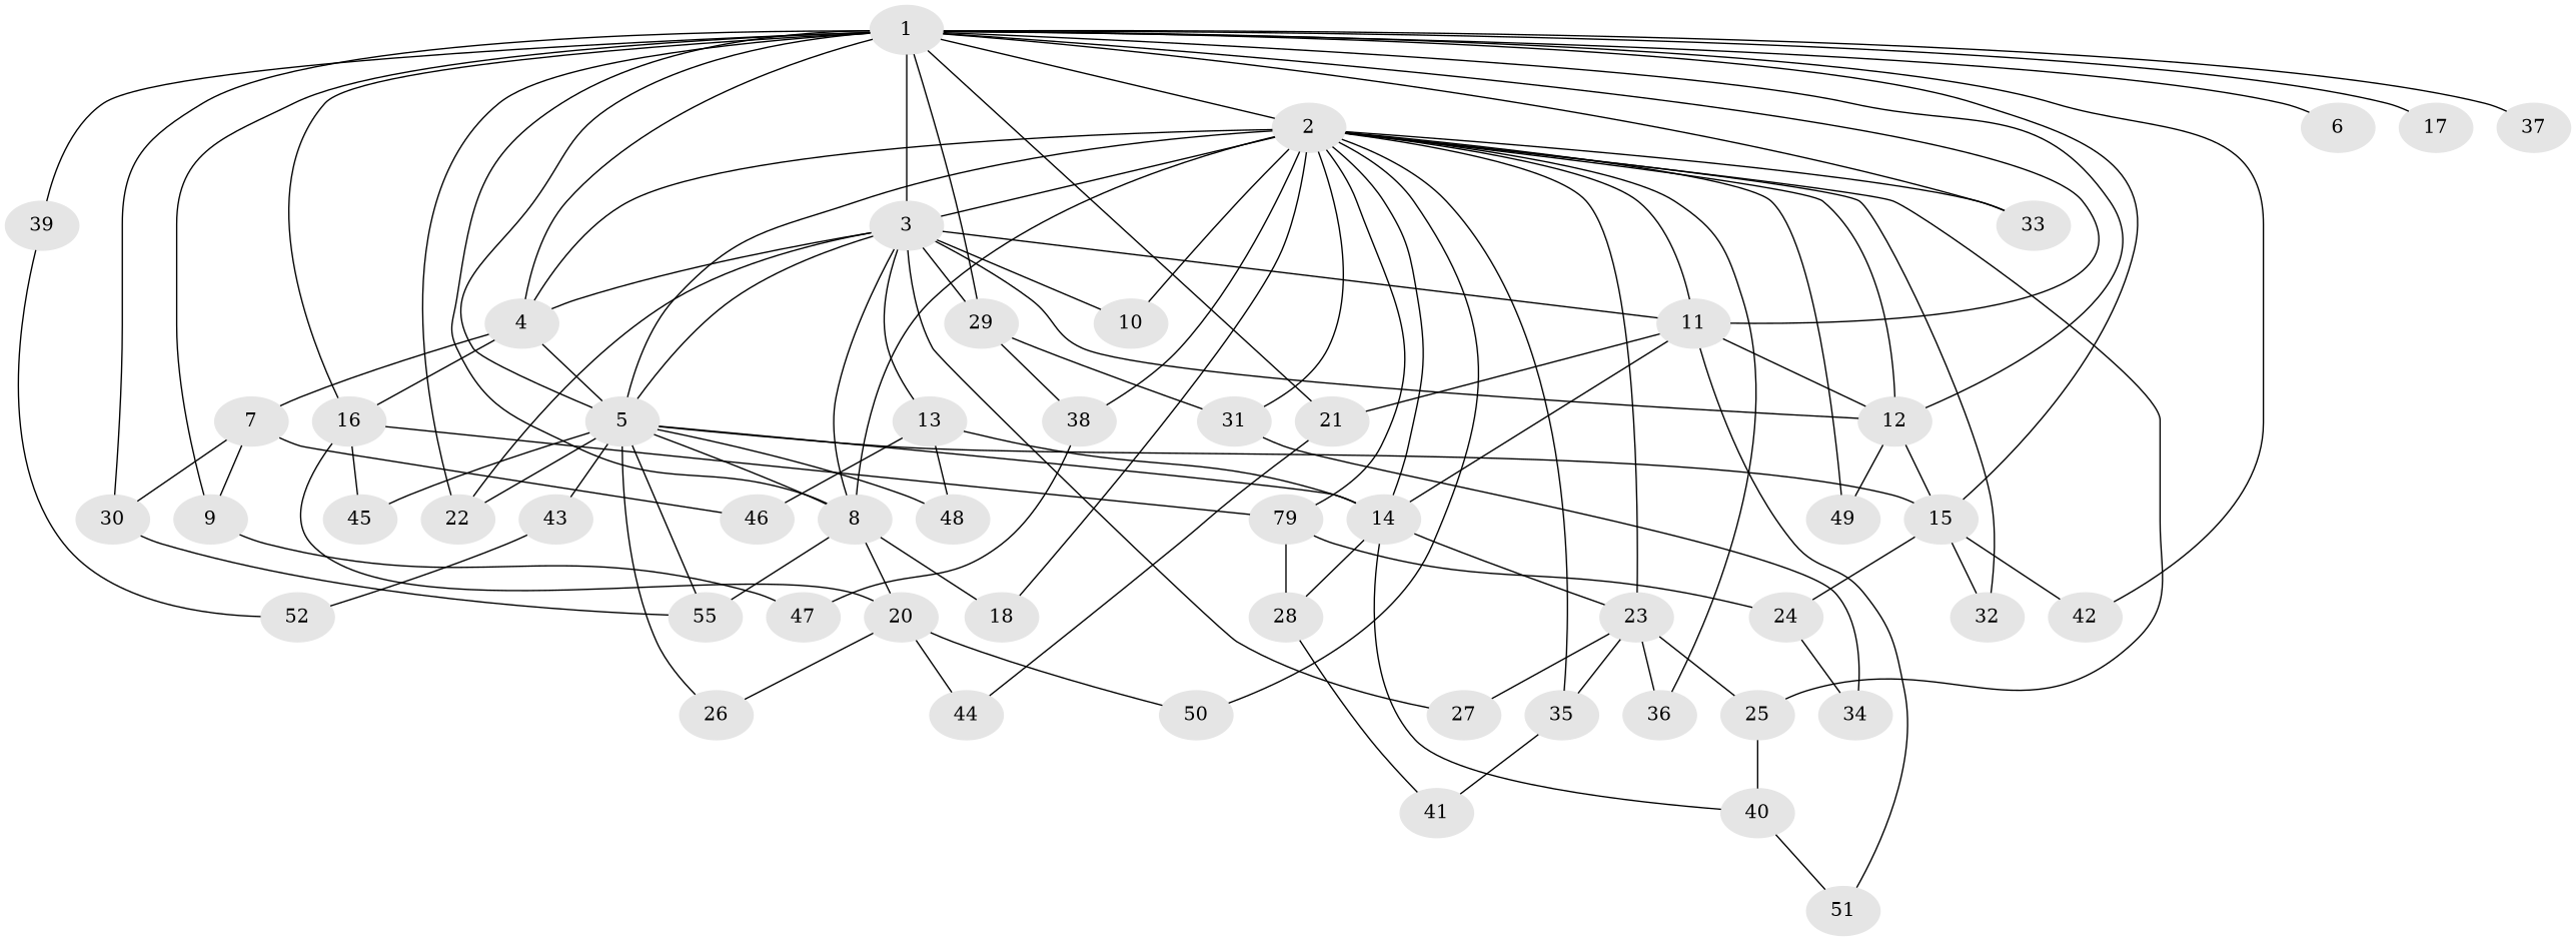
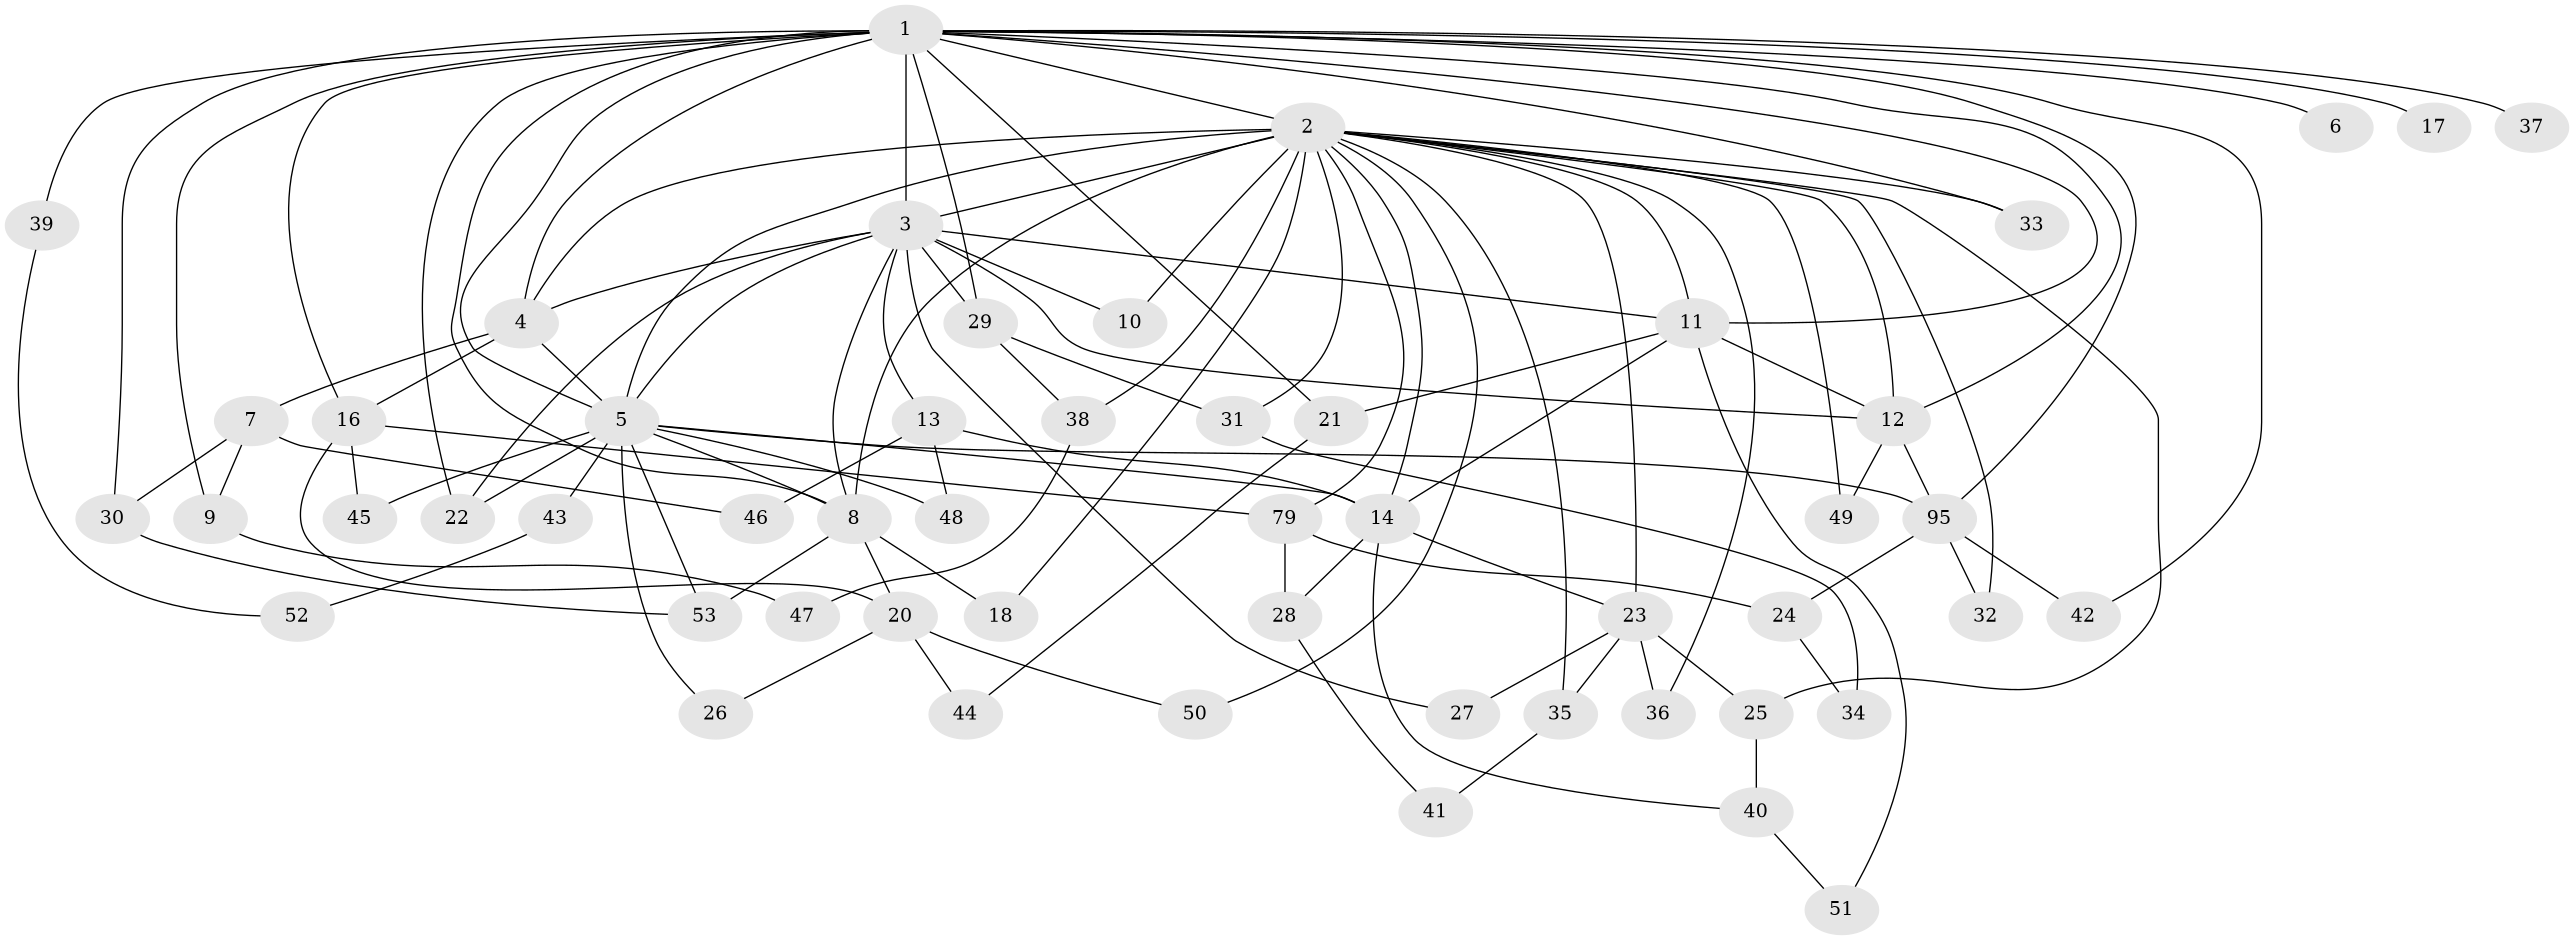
  graph {
    node [color=gray90 style=filled]
    edge [weight=1.0]
    1
    2
    3
    4
    5
    6
    8
    9
    11
    12
-   15
+   15 [label=95]
    16
    17
    21
    22
    29
    30
    33
    37
    39
    42
    10
    14
    18
    n25 [label=79]
    23
    25
    31
    32
    35
    36
    38
    49
    50
    13
    27
    7
    26
    43
    45
    48
-   53 [label=55]
+   53
    20
    47
    51
    24
    44
    52
    28
    40
    34
    41
    46
    1 -- 2 [weight=6.0]
    1 -- 3 [weight=10.0]
    1 -- 4 [weight=7.0]
    1 -- 5 [weight=5.0]
    1 -- 6
    1 -- 8
    1 -- 9
    1 -- 11
    1 -- 12
    1 -- 15
    1 -- 16
    1 -- 17 [weight=2.0]
    1 -- 21
    1 -- 22
    1 -- 29
    1 -- 30
    1 -- 33
    1 -- 37
    1 -- 39
    1 -- 42
    2 -- 3 [weight=3.0]
    2 -- 4
    2 -- 5
    2 -- 8
    2 -- 11
    2 -- 12 [weight=2.0]
    2 -- 33
    2 -- 10
    2 -- 14
    2 -- 18
    2 -- n25
    2 -- 23
    2 -- 25
    2 -- 31
    2 -- 32
    2 -- 35
    2 -- 36
    2 -- 38
    2 -- 49
    2 -- 50
    3 -- 4 [weight=2.0]
    3 -- 5 [weight=3.0]
    3 -- 8
    3 -- 11
    3 -- 12 [weight=5.0]
    3 -- 22
    3 -- 29
    3 -- 10
    3 -- 13
    3 -- 27
    4 -- 5 [weight=2.0]
    4 -- 16
    4 -- 7
    5 -- 8
    5 -- 15
    5 -- 22
    5 -- 14
    5 -- 26
    5 -- 43
    5 -- 45
    5 -- 48
    5 -- 53
    8 -- 18
    8 -- 53
    8 -- 20
    9 -- 47
    11 -- 12
    11 -- 21
    11 -- 14
    11 -- 51
    12 -- 15
    12 -- 49
    15 -- 42
    15 -- 32
    15 -- 24
    16 -- n25
    16 -- 45
    16 -- 20
    21 -- 44
    29 -- 31
    29 -- 38
    30 -- 53
    39 -- 52
    14 -- 23
    14 -- 28
    14 -- 40
    n25 -- 24
    n25 -- 28
    23 -- 25
    23 -- 35
    23 -- 36
    23 -- 27
    25 -- 40
    31 -- 34
    35 -- 41
    38 -- 47
    13 -- 14
    13 -- 48
    13 -- 46
    7 -- 9
    7 -- 30
    7 -- 46
    43 -- 52
    20 -- 50
    20 -- 26
    20 -- 44
    24 -- 34
    28 -- 41
    40 -- 51
  }
